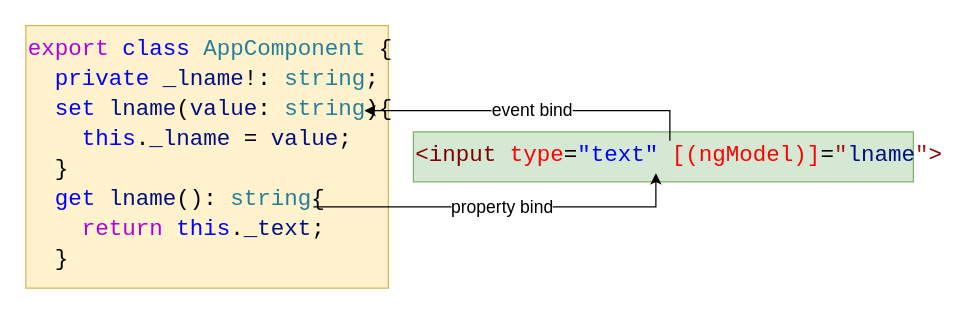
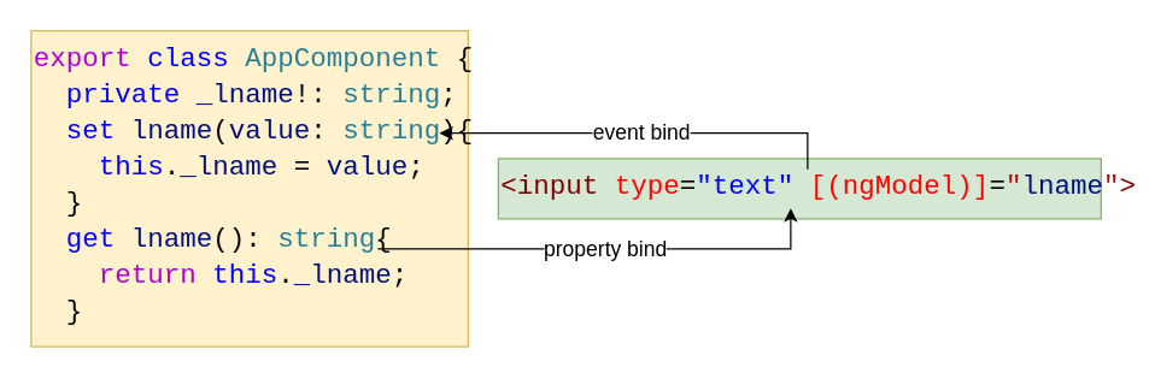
  <mxCell id="0" />
  <mxCell id="1" parent="0" />
  <mxCell id="2" value="&lt;div style=&quot;color: rgb(0, 0, 0); font-family: consolas, &amp;quot;courier new&amp;quot;, monospace; font-weight: normal; font-size: 18px; line-height: 24px;&quot;&gt;&lt;div&gt;&lt;span style=&quot;color: #800000&quot;&gt;&amp;lt;input&lt;/span&gt;&lt;span style=&quot;color: #000000&quot;&gt;&amp;nbsp;&lt;/span&gt;&lt;span style=&quot;color: #ff0000&quot;&gt;type&lt;/span&gt;&lt;span style=&quot;color: #000000&quot;&gt;=&lt;/span&gt;&lt;span style=&quot;color: #0000ff&quot;&gt;&quot;text&quot;&lt;/span&gt;&lt;span style=&quot;color: #000000&quot;&gt;&amp;nbsp;&lt;/span&gt;&lt;span style=&quot;color: #ff0000&quot;&gt;[(ngModel)]&lt;/span&gt;&lt;span style=&quot;color: #000000&quot;&gt;=&lt;/span&gt;&lt;span style=&quot;color: #a31515&quot;&gt;&quot;&lt;/span&gt;&lt;span style=&quot;color: #001080&quot;&gt;lname&lt;/span&gt;&lt;span style=&quot;color: #a31515&quot;&gt;&quot;&lt;/span&gt;&lt;span style=&quot;color: #800000&quot;&gt;&amp;gt;&lt;/span&gt;&lt;span style=&quot;color: #000000&quot;&gt;&amp;nbsp;&lt;/span&gt;&lt;/div&gt;&lt;/div&gt;" style="text;whiteSpace=wrap;html=1;fontSize=14;labelBackgroundColor=none;fillColor=#d5e8d4;strokeColor=#82b366;" vertex="1" parent="1"><mxGeometry x="330" y="105" width="400" height="40" as="geometry" /></mxCell>
- <mxCell id="3" value="&lt;div style=&quot;color: rgb(0, 0, 0); font-family: consolas, &amp;quot;courier new&amp;quot;, monospace; font-weight: normal; font-size: 18px; line-height: 24px;&quot;&gt;&lt;div&gt;&lt;span style=&quot;color: #af00db&quot;&gt;export&lt;/span&gt;&lt;span style=&quot;color: #000000&quot;&gt;&amp;nbsp;&lt;/span&gt;&lt;span style=&quot;color: #0000ff&quot;&gt;class&lt;/span&gt;&lt;span style=&quot;color: #000000&quot;&gt;&amp;nbsp;&lt;/span&gt;&lt;span style=&quot;color: #267f99&quot;&gt;AppComponent&lt;/span&gt;&lt;span style=&quot;color: #000000&quot;&gt;&amp;nbsp;{&lt;/span&gt;&lt;/div&gt;&lt;div&gt;&lt;span style=&quot;color: #000000&quot;&gt;&amp;nbsp;&amp;nbsp;&lt;/span&gt;&lt;span style=&quot;color: #0000ff&quot;&gt;private&lt;/span&gt;&lt;span style=&quot;color: #000000&quot;&gt;&amp;nbsp;&lt;/span&gt;&lt;span style=&quot;color: #001080&quot;&gt;_lname&lt;/span&gt;&lt;span style=&quot;color: #000000&quot;&gt;!:&amp;nbsp;&lt;/span&gt;&lt;span style=&quot;color: #267f99&quot;&gt;string&lt;/span&gt;&lt;span style=&quot;color: #000000&quot;&gt;;&amp;nbsp;&lt;/span&gt;&lt;/div&gt;&lt;div&gt;&lt;span style=&quot;color: #000000&quot;&gt;&amp;nbsp;&amp;nbsp;&lt;/span&gt;&lt;span style=&quot;color: #0000ff&quot;&gt;set&lt;/span&gt;&lt;span style=&quot;color: #000000&quot;&gt;&amp;nbsp;&lt;/span&gt;&lt;span style=&quot;color: #001080&quot;&gt;lname&lt;/span&gt;&lt;span style=&quot;color: #000000&quot;&gt;(&lt;/span&gt;&lt;span style=&quot;color: #001080&quot;&gt;value&lt;/span&gt;&lt;span style=&quot;color: #000000&quot;&gt;:&amp;nbsp;&lt;/span&gt;&lt;span style=&quot;color: #267f99&quot;&gt;string&lt;/span&gt;&lt;span style=&quot;color: #000000&quot;&gt;){&lt;/span&gt;&lt;/div&gt;&lt;div&gt;&lt;span style=&quot;color: #000000&quot;&gt;&amp;nbsp;&amp;nbsp;&amp;nbsp;&amp;nbsp;&lt;/span&gt;&lt;span style=&quot;color: #0000ff&quot;&gt;this&lt;/span&gt;&lt;span style=&quot;color: #000000&quot;&gt;.&lt;/span&gt;&lt;span style=&quot;color: #001080&quot;&gt;_lname&lt;/span&gt;&lt;span style=&quot;color: #000000&quot;&gt;&amp;nbsp;=&amp;nbsp;&lt;/span&gt;&lt;span style=&quot;color: #001080&quot;&gt;value&lt;/span&gt;&lt;span style=&quot;color: #000000&quot;&gt;;&lt;/span&gt;&lt;/div&gt;&lt;div&gt;&lt;span style=&quot;color: #000000&quot;&gt;&amp;nbsp;&amp;nbsp;}&lt;/span&gt;&lt;/div&gt;&lt;div&gt;&lt;span style=&quot;color: #000000&quot;&gt;&amp;nbsp;&amp;nbsp;&lt;/span&gt;&lt;span style=&quot;color: #0000ff&quot;&gt;get&lt;/span&gt;&lt;span style=&quot;color: #000000&quot;&gt;&amp;nbsp;&lt;/span&gt;&lt;span style=&quot;color: #001080&quot;&gt;lname&lt;/span&gt;&lt;span style=&quot;color: #000000&quot;&gt;():&amp;nbsp;&lt;/span&gt;&lt;span style=&quot;color: #267f99&quot;&gt;string&lt;/span&gt;&lt;span style=&quot;color: #000000&quot;&gt;{&lt;/span&gt;&lt;/div&gt;&lt;div&gt;&lt;span style=&quot;color: #000000&quot;&gt;&amp;nbsp;&amp;nbsp;&amp;nbsp;&amp;nbsp;&lt;/span&gt;&lt;span style=&quot;color: #af00db&quot;&gt;return&lt;/span&gt;&lt;span style=&quot;color: #000000&quot;&gt;&amp;nbsp;&lt;/span&gt;&lt;span style=&quot;color: #0000ff&quot;&gt;this&lt;/span&gt;&lt;span style=&quot;color: #000000&quot;&gt;.&lt;/span&gt;&lt;span style=&quot;color: #001080&quot;&gt;_text&lt;/span&gt;&lt;span style=&quot;color: #000000&quot;&gt;;&lt;/span&gt;&lt;/div&gt;&lt;div&gt;&lt;span style=&quot;color: #000000&quot;&gt;&amp;nbsp;&amp;nbsp;}&lt;/span&gt;&lt;/div&gt;&lt;/div&gt;" style="text;whiteSpace=wrap;html=1;fontSize=14;labelBackgroundColor=none;fillColor=#fff2cc;strokeColor=#d6b656;" vertex="1" parent="1"><mxGeometry x="20" y="20" width="290" height="210" as="geometry" /></mxCell>
+ <mxCell id="3" value="&lt;div style=&quot;color: rgb(0, 0, 0); font-family: consolas, &amp;quot;courier new&amp;quot;, monospace; font-weight: normal; font-size: 18px; line-height: 24px;&quot;&gt;&lt;div&gt;&lt;span style=&quot;color: #af00db&quot;&gt;export&lt;/span&gt;&lt;span style=&quot;color: #000000&quot;&gt;&amp;nbsp;&lt;/span&gt;&lt;span style=&quot;color: #0000ff&quot;&gt;class&lt;/span&gt;&lt;span style=&quot;color: #000000&quot;&gt;&amp;nbsp;&lt;/span&gt;&lt;span style=&quot;color: #267f99&quot;&gt;AppComponent&lt;/span&gt;&lt;span style=&quot;color: #000000&quot;&gt;&amp;nbsp;{&lt;/span&gt;&lt;/div&gt;&lt;div&gt;&lt;span style=&quot;color: #000000&quot;&gt;&amp;nbsp;&amp;nbsp;&lt;/span&gt;&lt;span style=&quot;color: #0000ff&quot;&gt;private&lt;/span&gt;&lt;span style=&quot;color: #000000&quot;&gt;&amp;nbsp;&lt;/span&gt;&lt;span style=&quot;color: #001080&quot;&gt;_lname&lt;/span&gt;&lt;span style=&quot;color: #000000&quot;&gt;!:&amp;nbsp;&lt;/span&gt;&lt;span style=&quot;color: #267f99&quot;&gt;string&lt;/span&gt;&lt;span style=&quot;color: #000000&quot;&gt;;&amp;nbsp;&lt;/span&gt;&lt;/div&gt;&lt;div&gt;&lt;span style=&quot;color: #000000&quot;&gt;&amp;nbsp;&amp;nbsp;&lt;/span&gt;&lt;span style=&quot;color: #0000ff&quot;&gt;set&lt;/span&gt;&lt;span style=&quot;color: #000000&quot;&gt;&amp;nbsp;&lt;/span&gt;&lt;span style=&quot;color: #001080&quot;&gt;lname&lt;/span&gt;&lt;span style=&quot;color: #000000&quot;&gt;(&lt;/span&gt;&lt;span style=&quot;color: #001080&quot;&gt;value&lt;/span&gt;&lt;span style=&quot;color: #000000&quot;&gt;:&amp;nbsp;&lt;/span&gt;&lt;span style=&quot;color: #267f99&quot;&gt;string&lt;/span&gt;&lt;span style=&quot;color: #000000&quot;&gt;){&lt;/span&gt;&lt;/div&gt;&lt;div&gt;&lt;span style=&quot;color: #000000&quot;&gt;&amp;nbsp;&amp;nbsp;&amp;nbsp;&amp;nbsp;&lt;/span&gt;&lt;span style=&quot;color: #0000ff&quot;&gt;this&lt;/span&gt;&lt;span style=&quot;color: #000000&quot;&gt;.&lt;/span&gt;&lt;span style=&quot;color: #001080&quot;&gt;_lname&lt;/span&gt;&lt;span style=&quot;color: #000000&quot;&gt;&amp;nbsp;=&amp;nbsp;&lt;/span&gt;&lt;span style=&quot;color: #001080&quot;&gt;value&lt;/span&gt;&lt;span style=&quot;color: #000000&quot;&gt;;&lt;/span&gt;&lt;/div&gt;&lt;div&gt;&lt;span style=&quot;color: #000000&quot;&gt;&amp;nbsp;&amp;nbsp;}&lt;/span&gt;&lt;/div&gt;&lt;div&gt;&lt;span style=&quot;color: #000000&quot;&gt;&amp;nbsp;&amp;nbsp;&lt;/span&gt;&lt;span style=&quot;color: #0000ff&quot;&gt;get&lt;/span&gt;&lt;span style=&quot;color: #000000&quot;&gt;&amp;nbsp;&lt;/span&gt;&lt;span style=&quot;color: #001080&quot;&gt;lname&lt;/span&gt;&lt;span style=&quot;color: #000000&quot;&gt;():&amp;nbsp;&lt;/span&gt;&lt;span style=&quot;color: #267f99&quot;&gt;string&lt;/span&gt;&lt;span style=&quot;color: #000000&quot;&gt;{&lt;/span&gt;&lt;/div&gt;&lt;div&gt;&lt;span style=&quot;color: #000000&quot;&gt;&amp;nbsp;&amp;nbsp;&amp;nbsp;&amp;nbsp;&lt;/span&gt;&lt;span style=&quot;color: #af00db&quot;&gt;return&lt;/span&gt;&lt;span style=&quot;color: #000000&quot;&gt;&amp;nbsp;&lt;/span&gt;&lt;span style=&quot;color: #0000ff&quot;&gt;this&lt;/span&gt;&lt;span style=&quot;color: #000000&quot;&gt;.&lt;/span&gt;&lt;span style=&quot;color: #001080&quot;&gt;_lname&lt;/span&gt;&lt;span style=&quot;color: #000000&quot;&gt;;&lt;/span&gt;&lt;/div&gt;&lt;div&gt;&lt;span style=&quot;color: #000000&quot;&gt;&amp;nbsp;&amp;nbsp;}&lt;/span&gt;&lt;/div&gt;&lt;/div&gt;" style="text;whiteSpace=wrap;html=1;fontSize=14;labelBackgroundColor=none;fillColor=#fff2cc;strokeColor=#d6b656;" vertex="1" parent="1"><mxGeometry x="20" y="20" width="290" height="210" as="geometry" /></mxCell>
  <mxCell id="4" value="property bind" style="edgeStyle=orthogonalEdgeStyle;rounded=0;orthogonalLoop=1;jettySize=auto;html=1;exitX=0.485;exitY=0.825;exitDx=0;exitDy=0;entryX=0.793;entryY=0.69;entryDx=0;entryDy=0;entryPerimeter=0;fontSize=14;exitPerimeter=0;startArrow=classic;startFill=1;endArrow=none;endFill=0;" edge="1" parent="1" source="2" target="3"><mxGeometry relative="1" as="geometry"><Array as="points"><mxPoint x="524" y="165" /></Array></mxGeometry></mxCell>
  <mxCell id="5" value="event bind" style="edgeStyle=orthogonalEdgeStyle;rounded=0;orthogonalLoop=1;jettySize=auto;html=1;exitX=0.934;exitY=0.324;exitDx=0;exitDy=0;fontSize=14;startArrow=classic;startFill=1;endArrow=none;endFill=0;entryX=0.513;entryY=0.175;entryDx=0;entryDy=0;entryPerimeter=0;exitPerimeter=0;" edge="1" parent="1" source="3" target="2"><mxGeometry relative="1" as="geometry"><mxPoint x="540" y="85" as="targetPoint" /><Array as="points"><mxPoint x="535" y="88" /></Array></mxGeometry></mxCell>
